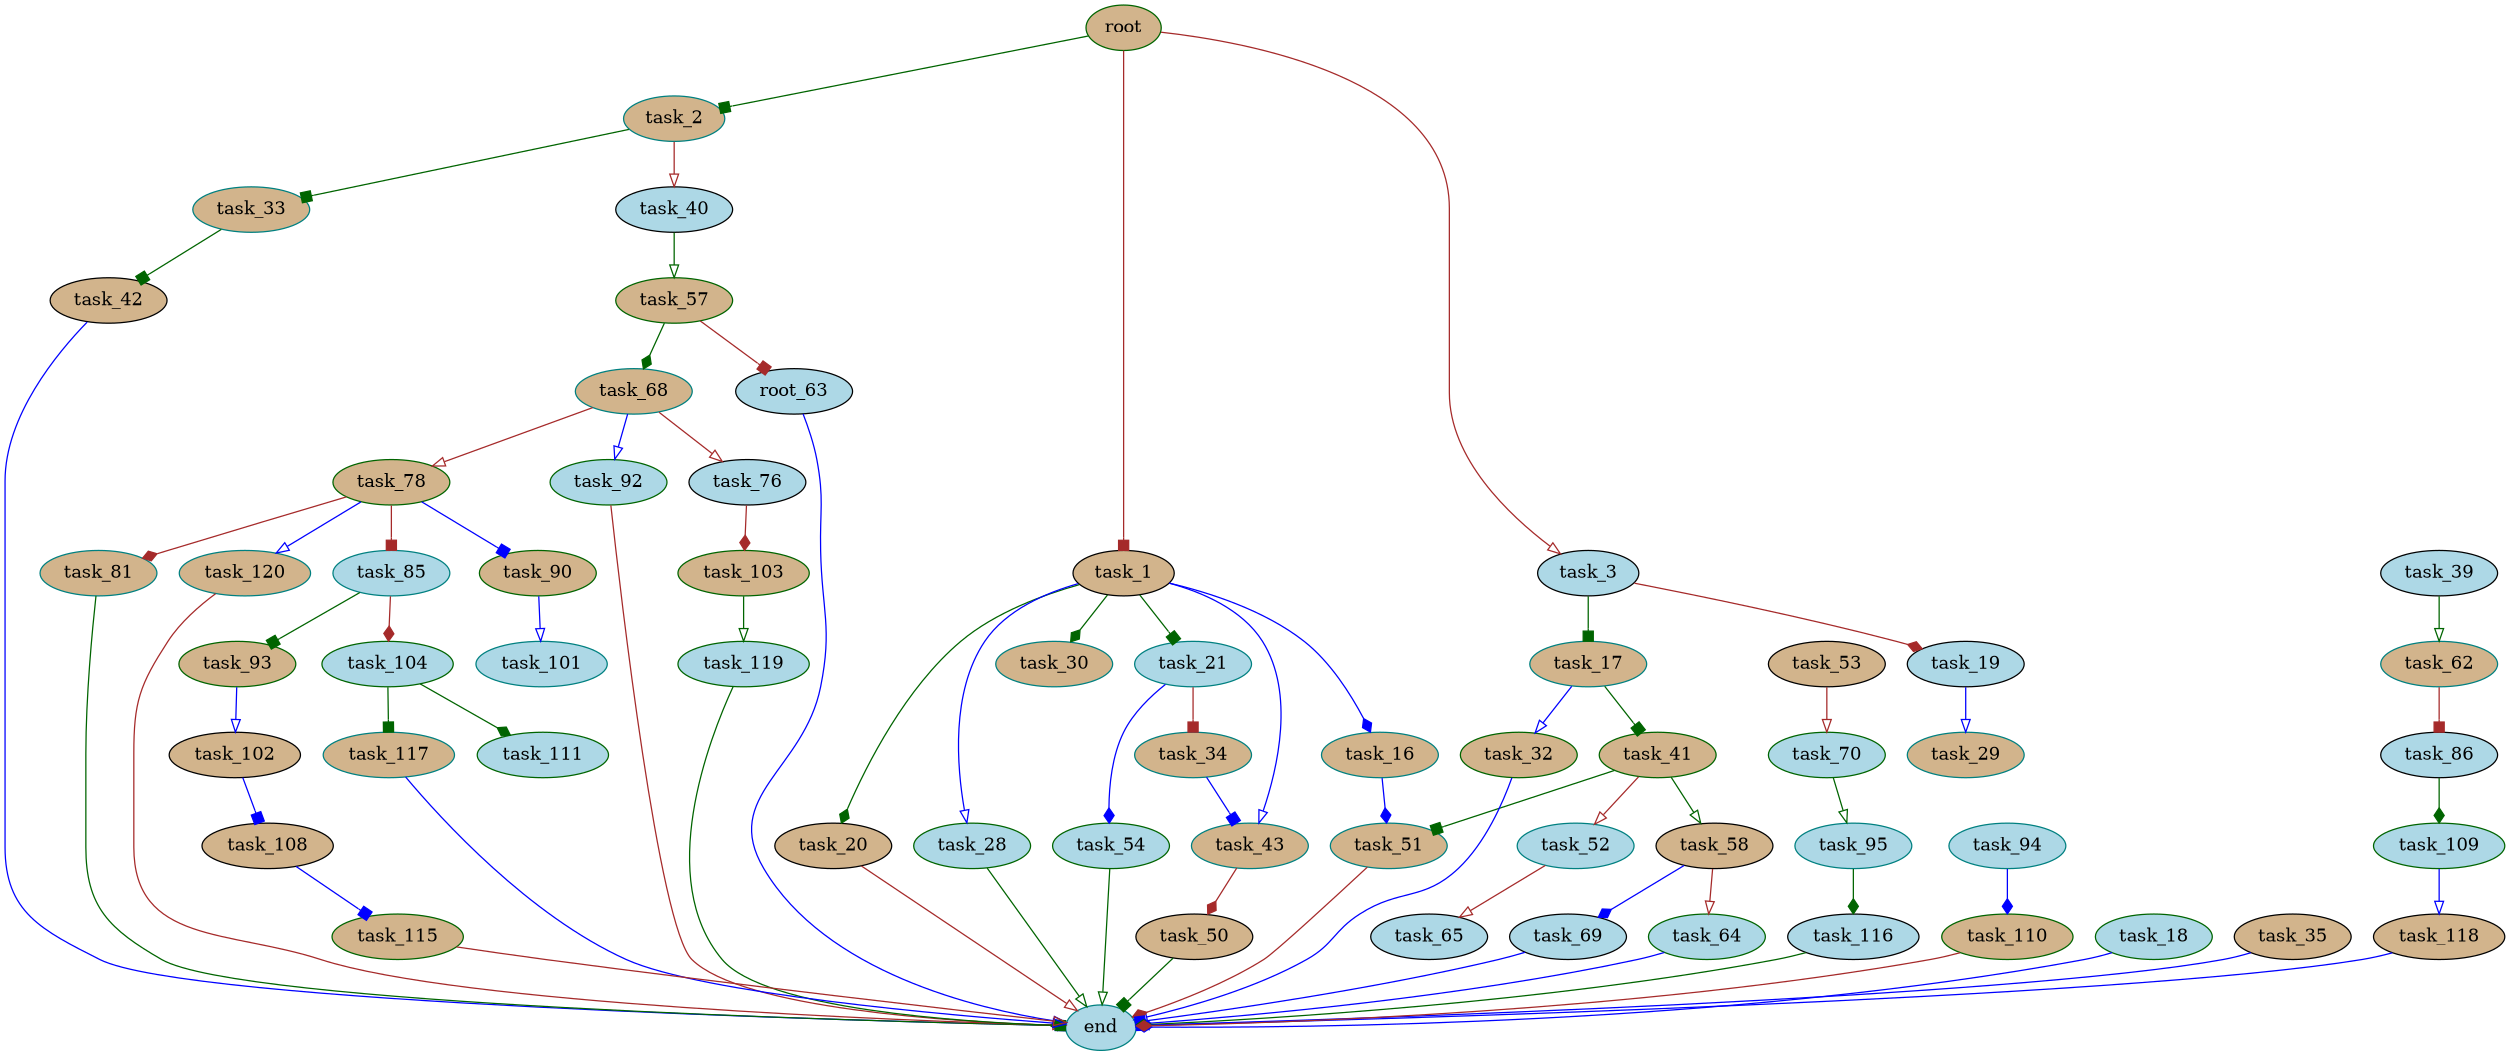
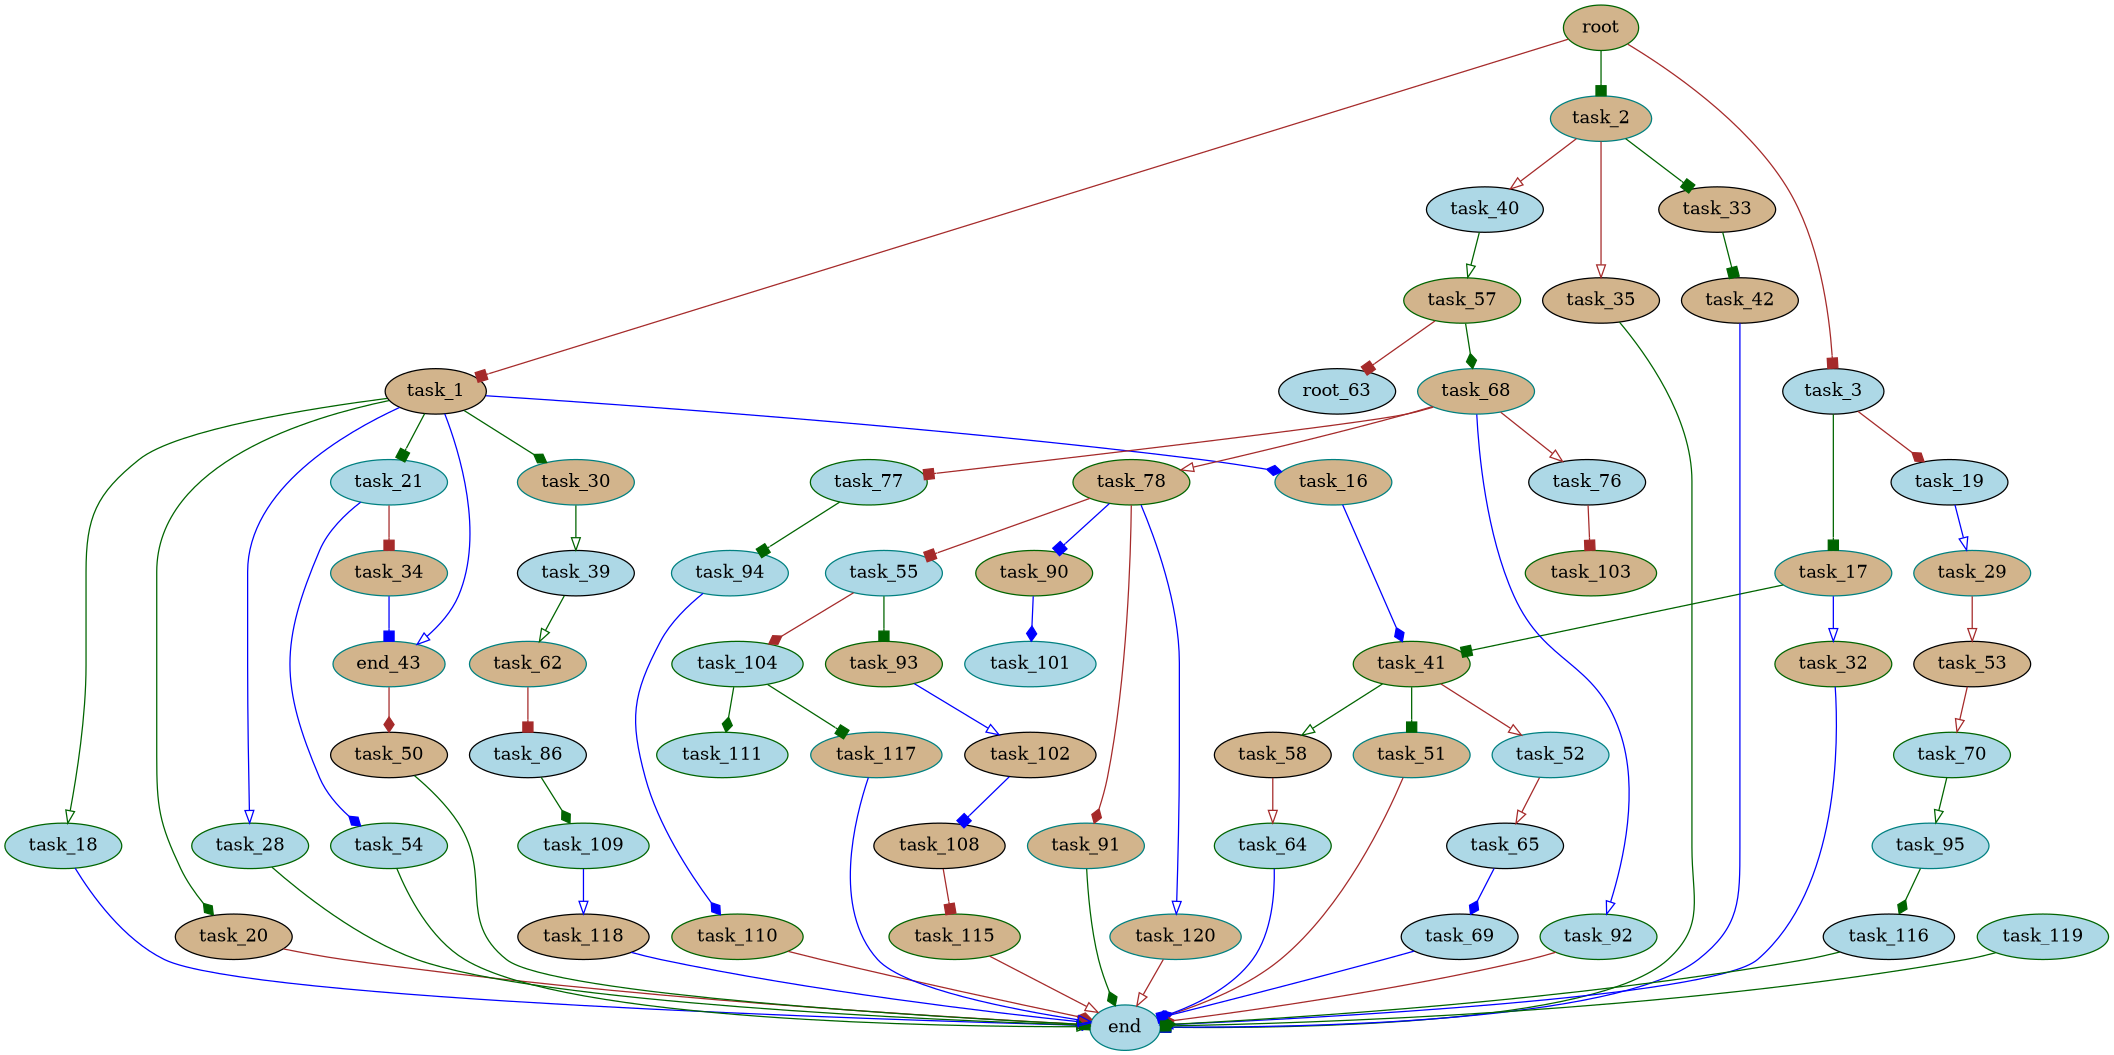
  digraph {
    node [color=black fillcolor=tan style=filled]
    edge [arrowhead=onormal color=darkgreen]
    task_1
    root [color=darkgreen]
    task_2 [color=teal]
    task_3 [fillcolor=lightblue]
    task_16 [color=teal]
    task_18 [color=darkgreen fillcolor=lightblue]
    task_20
    task_21 [color=teal fillcolor=lightblue]
    task_28 [color=darkgreen fillcolor=lightblue]
    task_30 [color=teal]
-   task_43 [color=teal]
+   task_43 [color=teal label=end_43]
    n12 [label=task_35]
-   task_33 [color=teal]
+   task_33
    task_40 [fillcolor=lightblue]
    task_17 [color=teal]
    task_19 [fillcolor=lightblue]
    task_41 [color=darkgreen]
    end [color=teal fillcolor=lightblue]
    task_34 [color=teal]
    task_54 [color=darkgreen fillcolor=lightblue]
    task_39 [fillcolor=lightblue]
    task_50
    task_42
    task_57 [color=darkgreen]
    task_32 [color=darkgreen]
    task_29 [color=teal]
    task_51 [color=teal]
    task_52 [color=teal fillcolor=lightblue]
    task_58
    task_62 [color=teal]
    n31 [fillcolor=lightblue label=root_63]
    task_68 [color=teal]
    task_53
    task_65 [fillcolor=lightblue]
    task_64 [color=darkgreen fillcolor=lightblue]
    task_70 [color=darkgreen fillcolor=lightblue]
    task_95 [color=teal fillcolor=lightblue]
    task_86 [fillcolor=lightblue]
    task_109 [color=darkgreen fillcolor=lightblue]
    task_76 [fillcolor=lightblue]
+   task_77 [color=darkgreen fillcolor=lightblue]
    task_78 [color=darkgreen]
    task_92 [color=darkgreen fillcolor=lightblue]
    task_69 [fillcolor=lightblue]
    task_116 [fillcolor=lightblue]
    task_103 [color=darkgreen]
    task_94 [color=teal fillcolor=lightblue]
-   task_85 [color=teal fillcolor=lightblue]
+   task_85 [color=teal fillcolor=lightblue label=task_55]
    task_90 [color=darkgreen]
-   task_91 [color=teal label=task_81]
+   task_91 [color=teal]
    n51 [color=teal label=task_120]
    task_118
    task_119 [color=darkgreen fillcolor=lightblue]
    task_110 [color=darkgreen]
    task_93 [color=darkgreen]
    task_104 [color=darkgreen fillcolor=lightblue]
    task_101 [color=teal fillcolor=lightblue]
    task_102
    task_111 [color=darkgreen fillcolor=lightblue]
    task_117 [color=teal]
    task_108
    task_115 [color=darkgreen]
    task_1 -> task_16 [arrowhead=diamond color=blue]
+   task_1 -> task_18
    task_1 -> task_20 [arrowhead=diamond]
    task_1 -> task_21 [arrowhead=box]
    task_1 -> task_28 [color=blue]
    task_1 -> task_30 [arrowhead=diamond]
    task_1 -> task_43 [color=blue]
    root -> task_1 [arrowhead=box color=brown]
    root -> task_2 [arrowhead=box]
-   root -> task_3 [color=brown]
+   root -> task_3 [arrowhead=box color=brown]
+   task_2 -> n12 [color=brown]
    task_2 -> task_33 [arrowhead=box]
    task_2 -> task_40 [color=brown]
    task_3 -> task_17 [arrowhead=box]
    task_3 -> task_19 [arrowhead=diamond color=brown]
-   task_16 -> task_51 [arrowhead=diamond color=blue]
+   task_16 -> task_41 [arrowhead=diamond color=blue]
    task_18 -> end [arrowhead=diamond color=blue]
    task_20 -> end [color=brown]
    task_21 -> task_34 [arrowhead=box color=brown]
    task_21 -> task_54 [arrowhead=diamond color=blue]
    task_28 -> end
+   task_30 -> task_39
    task_43 -> task_50 [arrowhead=diamond color=brown]
-   n12 -> end [arrowhead=box color=blue]
+   n12 -> end [arrowhead=box]
    task_33 -> task_42 [arrowhead=box]
    task_40 -> task_57
    task_17 -> task_41 [arrowhead=box]
    task_17 -> task_32 [color=blue]
    task_19 -> task_29 [color=blue]
    task_41 -> task_51 [arrowhead=box]
    task_41 -> task_52 [color=brown]
    task_41 -> task_58
    task_34 -> task_43 [arrowhead=box color=blue]
    task_54 -> end
    task_39 -> task_62
    task_50 -> end [arrowhead=box]
    task_42 -> end [arrowhead=box color=blue]
    task_57 -> n31 [arrowhead=box color=brown]
    task_57 -> task_68 [arrowhead=diamond]
    task_32 -> end [color=blue]
+   task_29 -> task_53 [color=brown]
    task_51 -> end [arrowhead=diamond color=brown]
    task_52 -> task_65 [color=brown]
    task_58 -> task_64 [color=brown]
    task_62 -> task_86 [arrowhead=box color=brown]
-   n31 -> end [color=blue]
    task_68 -> task_76 [color=brown]
+   task_68 -> task_77 [arrowhead=box color=brown]
    task_68 -> task_78 [color=brown]
    task_68 -> task_92 [color=blue]
    task_53 -> task_70 [color=brown]
-   task_58 -> task_69 [arrowhead=diamond color=blue]
+   task_65 -> task_69 [arrowhead=diamond color=blue]
    task_64 -> end [arrowhead=diamond color=blue]
    task_70 -> task_95
    task_95 -> task_116 [arrowhead=diamond]
    task_86 -> task_109 [arrowhead=diamond]
    task_109 -> task_118 [color=blue]
-   task_76 -> task_103 [arrowhead=diamond color=brown]
+   task_76 -> task_103 [arrowhead=box color=brown]
+   task_77 -> task_94 [arrowhead=box]
    task_78 -> task_85 [arrowhead=box color=brown]
    task_78 -> task_90 [arrowhead=box color=blue]
    task_78 -> task_91 [arrowhead=diamond color=brown]
    task_78 -> n51 [color=blue]
    task_92 -> end [arrowhead=diamond color=brown]
    task_69 -> end [arrowhead=box color=blue]
    task_116 -> end [arrowhead=diamond]
-   task_103 -> task_119
    task_94 -> task_110 [arrowhead=diamond color=blue]
    task_85 -> task_93 [arrowhead=box]
    task_85 -> task_104 [arrowhead=diamond color=brown]
-   task_90 -> task_101 [color=blue]
+   task_90 -> task_101 [arrowhead=diamond color=blue]
    task_91 -> end [arrowhead=diamond]
    n51 -> end [color=brown]
    task_118 -> end [color=blue]
    task_119 -> end [arrowhead=box]
    task_110 -> end [arrowhead=diamond color=brown]
    task_93 -> task_102 [color=blue]
    task_104 -> task_111 [arrowhead=diamond]
    task_104 -> task_117 [arrowhead=box]
    task_102 -> task_108 [arrowhead=box color=blue]
    task_117 -> end [color=blue]
-   task_108 -> task_115 [arrowhead=box color=blue]
+   task_108 -> task_115 [arrowhead=box color=brown]
    task_115 -> end [color=brown]
  }
